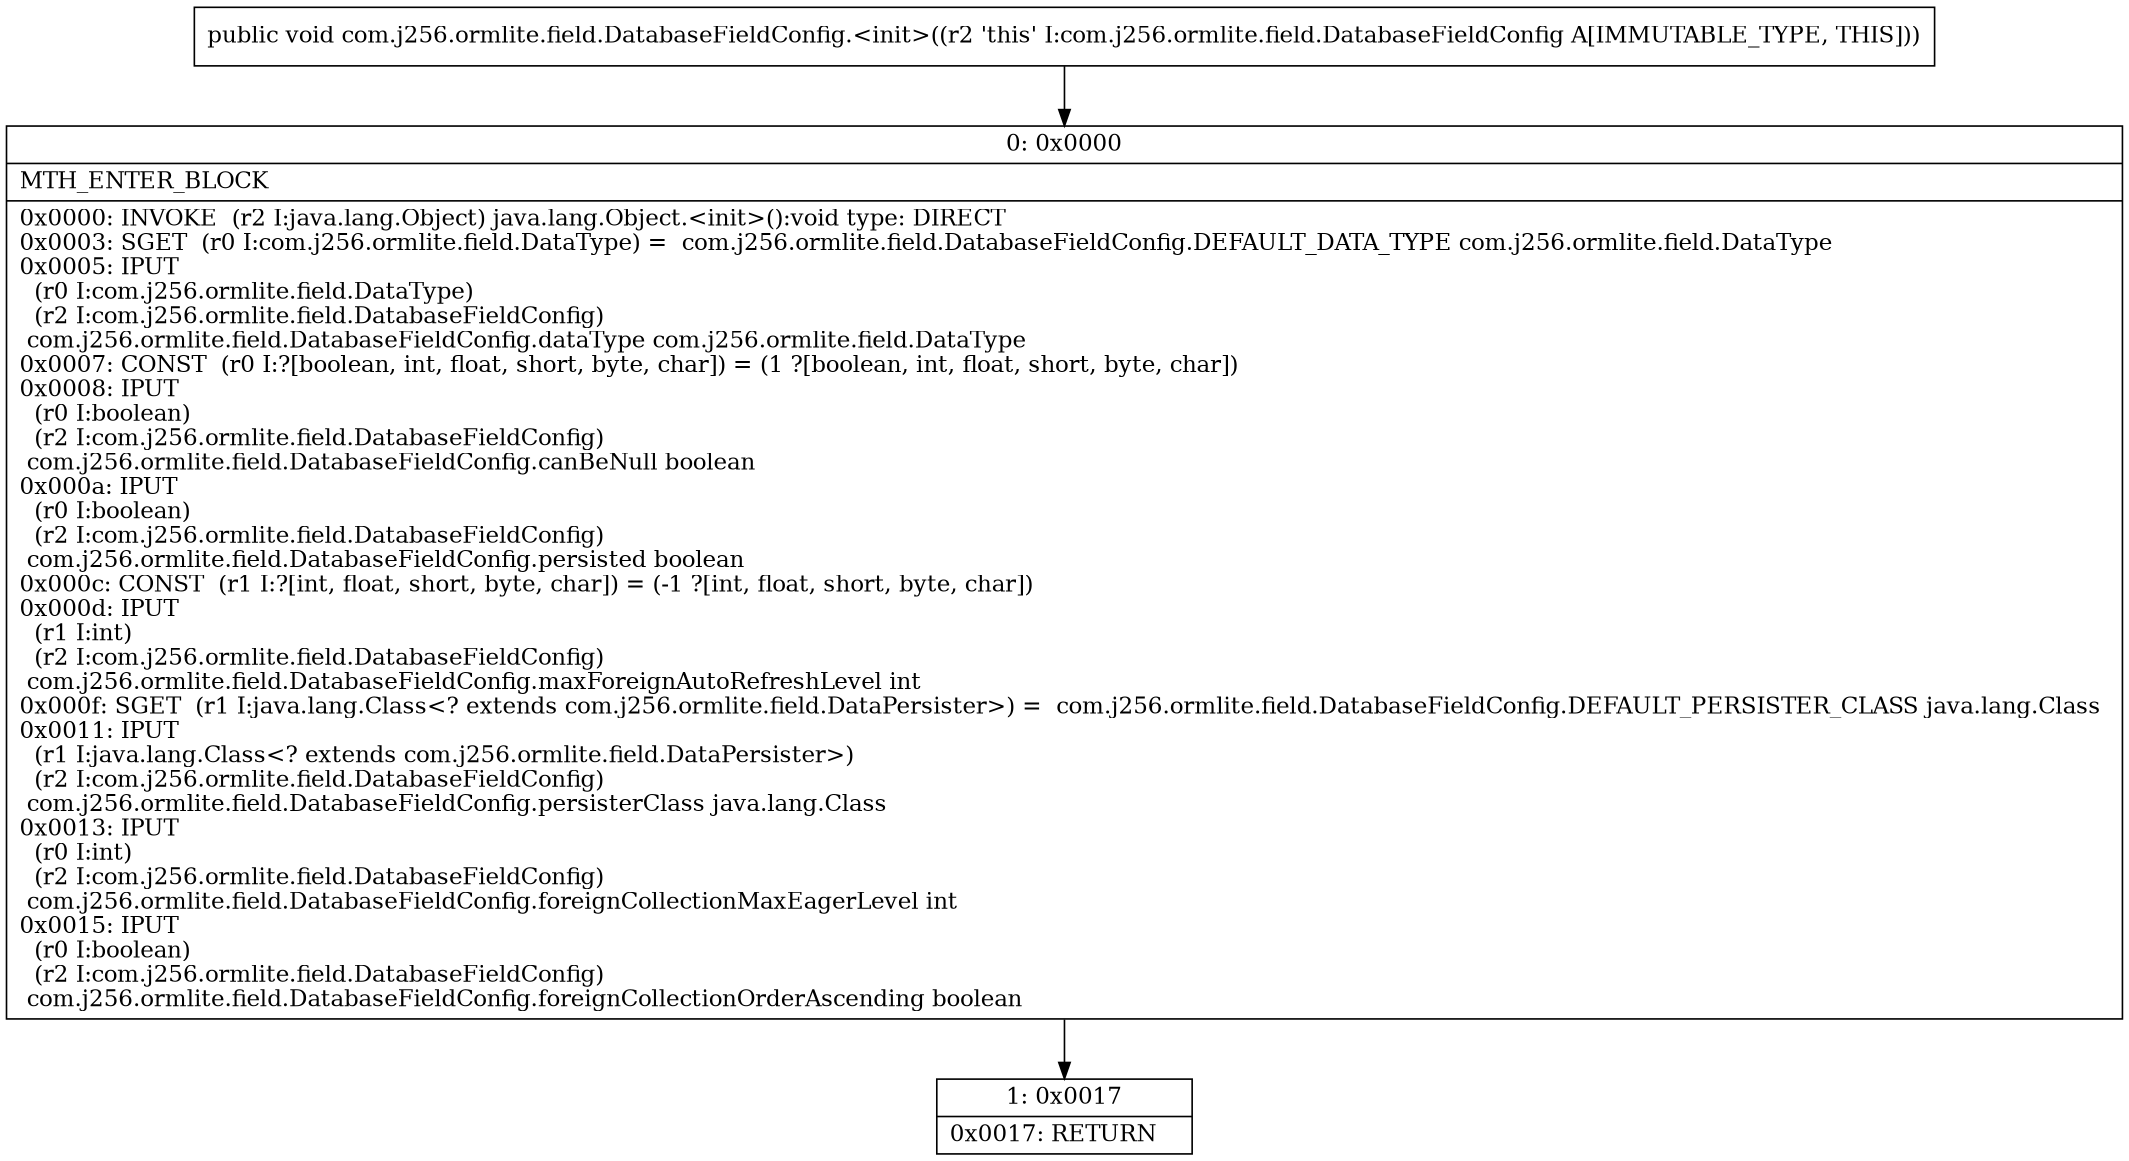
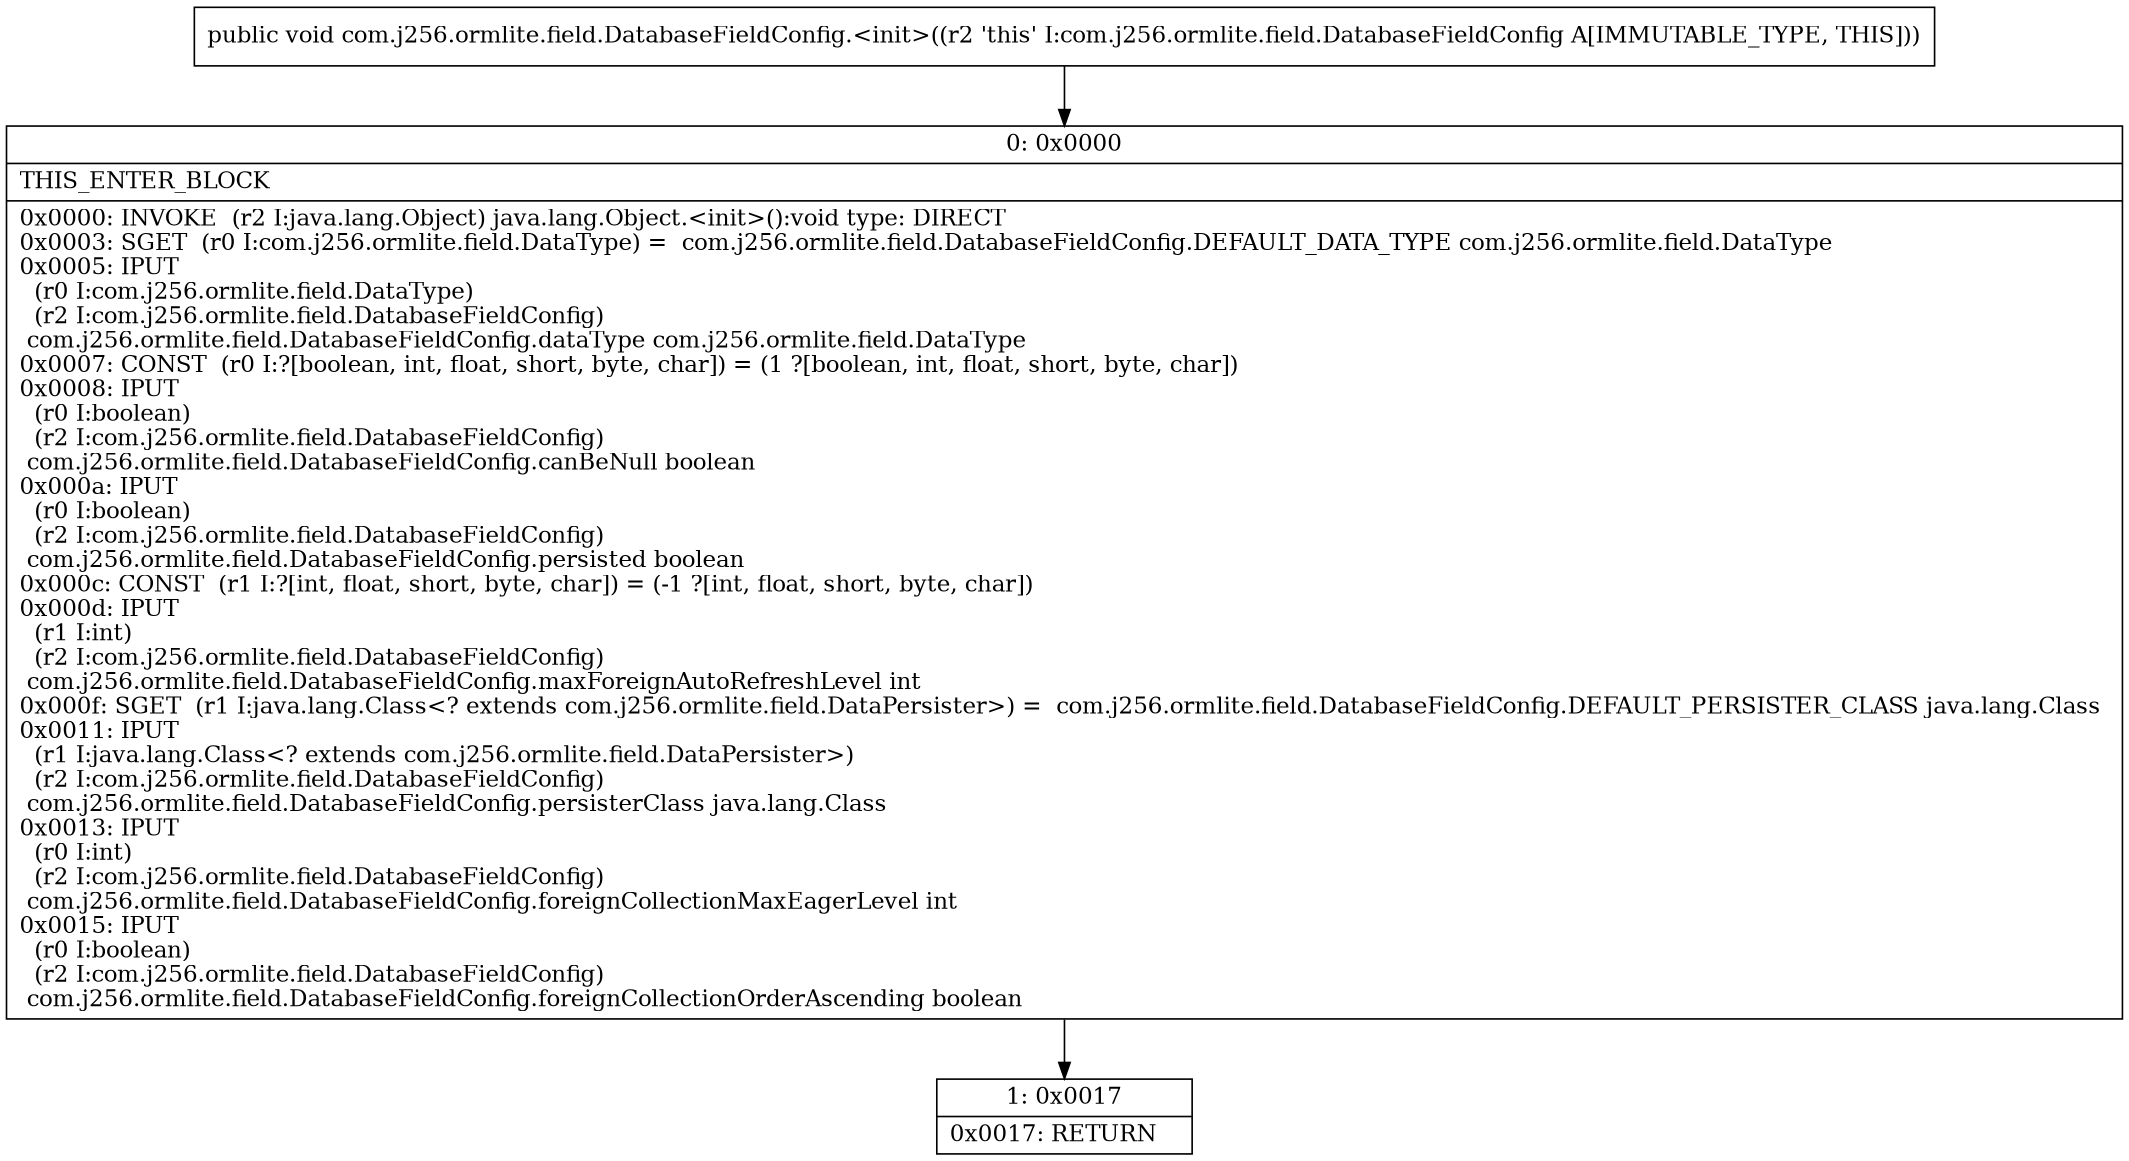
  digraph {
    node [shape=record]
-   n1 [label="{0\:\ 0x0000|MTH_ENTER_BLOCK\l|0x0000: INVOKE  (r2 I:java.lang.Object) java.lang.Object.\<init\>():void type: DIRECT \l0x0003: SGET  (r0 I:com.j256.ormlite.field.DataType) =  com.j256.ormlite.field.DatabaseFieldConfig.DEFAULT_DATA_TYPE com.j256.ormlite.field.DataType \l0x0005: IPUT  \l  (r0 I:com.j256.ormlite.field.DataType)\l  (r2 I:com.j256.ormlite.field.DatabaseFieldConfig)\l com.j256.ormlite.field.DatabaseFieldConfig.dataType com.j256.ormlite.field.DataType \l0x0007: CONST  (r0 I:?[boolean, int, float, short, byte, char]) = (1 ?[boolean, int, float, short, byte, char]) \l0x0008: IPUT  \l  (r0 I:boolean)\l  (r2 I:com.j256.ormlite.field.DatabaseFieldConfig)\l com.j256.ormlite.field.DatabaseFieldConfig.canBeNull boolean \l0x000a: IPUT  \l  (r0 I:boolean)\l  (r2 I:com.j256.ormlite.field.DatabaseFieldConfig)\l com.j256.ormlite.field.DatabaseFieldConfig.persisted boolean \l0x000c: CONST  (r1 I:?[int, float, short, byte, char]) = (\-1 ?[int, float, short, byte, char]) \l0x000d: IPUT  \l  (r1 I:int)\l  (r2 I:com.j256.ormlite.field.DatabaseFieldConfig)\l com.j256.ormlite.field.DatabaseFieldConfig.maxForeignAutoRefreshLevel int \l0x000f: SGET  (r1 I:java.lang.Class\<? extends com.j256.ormlite.field.DataPersister\>) =  com.j256.ormlite.field.DatabaseFieldConfig.DEFAULT_PERSISTER_CLASS java.lang.Class \l0x0011: IPUT  \l  (r1 I:java.lang.Class\<? extends com.j256.ormlite.field.DataPersister\>)\l  (r2 I:com.j256.ormlite.field.DatabaseFieldConfig)\l com.j256.ormlite.field.DatabaseFieldConfig.persisterClass java.lang.Class \l0x0013: IPUT  \l  (r0 I:int)\l  (r2 I:com.j256.ormlite.field.DatabaseFieldConfig)\l com.j256.ormlite.field.DatabaseFieldConfig.foreignCollectionMaxEagerLevel int \l0x0015: IPUT  \l  (r0 I:boolean)\l  (r2 I:com.j256.ormlite.field.DatabaseFieldConfig)\l com.j256.ormlite.field.DatabaseFieldConfig.foreignCollectionOrderAscending boolean \l}"]
+   n1 [label="{0\:\ 0x0000|THIS_ENTER_BLOCK\l|0x0000: INVOKE  (r2 I:java.lang.Object) java.lang.Object.\<init\>():void type: DIRECT \l0x0003: SGET  (r0 I:com.j256.ormlite.field.DataType) =  com.j256.ormlite.field.DatabaseFieldConfig.DEFAULT_DATA_TYPE com.j256.ormlite.field.DataType \l0x0005: IPUT  \l  (r0 I:com.j256.ormlite.field.DataType)\l  (r2 I:com.j256.ormlite.field.DatabaseFieldConfig)\l com.j256.ormlite.field.DatabaseFieldConfig.dataType com.j256.ormlite.field.DataType \l0x0007: CONST  (r0 I:?[boolean, int, float, short, byte, char]) = (1 ?[boolean, int, float, short, byte, char]) \l0x0008: IPUT  \l  (r0 I:boolean)\l  (r2 I:com.j256.ormlite.field.DatabaseFieldConfig)\l com.j256.ormlite.field.DatabaseFieldConfig.canBeNull boolean \l0x000a: IPUT  \l  (r0 I:boolean)\l  (r2 I:com.j256.ormlite.field.DatabaseFieldConfig)\l com.j256.ormlite.field.DatabaseFieldConfig.persisted boolean \l0x000c: CONST  (r1 I:?[int, float, short, byte, char]) = (\-1 ?[int, float, short, byte, char]) \l0x000d: IPUT  \l  (r1 I:int)\l  (r2 I:com.j256.ormlite.field.DatabaseFieldConfig)\l com.j256.ormlite.field.DatabaseFieldConfig.maxForeignAutoRefreshLevel int \l0x000f: SGET  (r1 I:java.lang.Class\<? extends com.j256.ormlite.field.DataPersister\>) =  com.j256.ormlite.field.DatabaseFieldConfig.DEFAULT_PERSISTER_CLASS java.lang.Class \l0x0011: IPUT  \l  (r1 I:java.lang.Class\<? extends com.j256.ormlite.field.DataPersister\>)\l  (r2 I:com.j256.ormlite.field.DatabaseFieldConfig)\l com.j256.ormlite.field.DatabaseFieldConfig.persisterClass java.lang.Class \l0x0013: IPUT  \l  (r0 I:int)\l  (r2 I:com.j256.ormlite.field.DatabaseFieldConfig)\l com.j256.ormlite.field.DatabaseFieldConfig.foreignCollectionMaxEagerLevel int \l0x0015: IPUT  \l  (r0 I:boolean)\l  (r2 I:com.j256.ormlite.field.DatabaseFieldConfig)\l com.j256.ormlite.field.DatabaseFieldConfig.foreignCollectionOrderAscending boolean \l}"]
    n2 [label="{1\:\ 0x0017|0x0017: RETURN   \l}"]
    n3 [label="{public void com.j256.ormlite.field.DatabaseFieldConfig.\<init\>((r2 'this' I:com.j256.ormlite.field.DatabaseFieldConfig A[IMMUTABLE_TYPE, THIS])) }"]
    n1 -> n2
    n3 -> n1
  }
